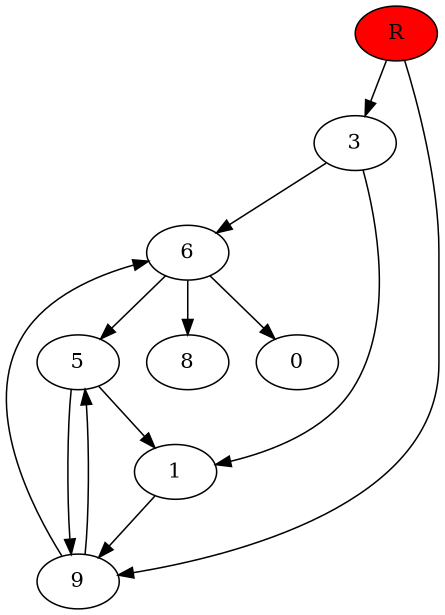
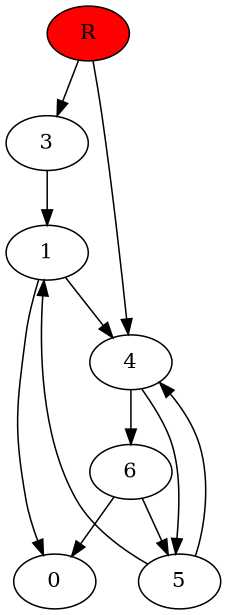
  digraph {
    n1 [label=0]
    1
-   4 [label=9]
+   4
    3
    6
    5
-   8
    R [fillcolor="#ff0000" style=filled]
+   1 -> n1
    1 -> 4
    4 -> 6
    4 -> 5
    3 -> 1
-   3 -> 6
    6 -> n1
    6 -> 5
-   6 -> 8
    5 -> 1
    5 -> 4
    R -> 4
    R -> 3
  }
